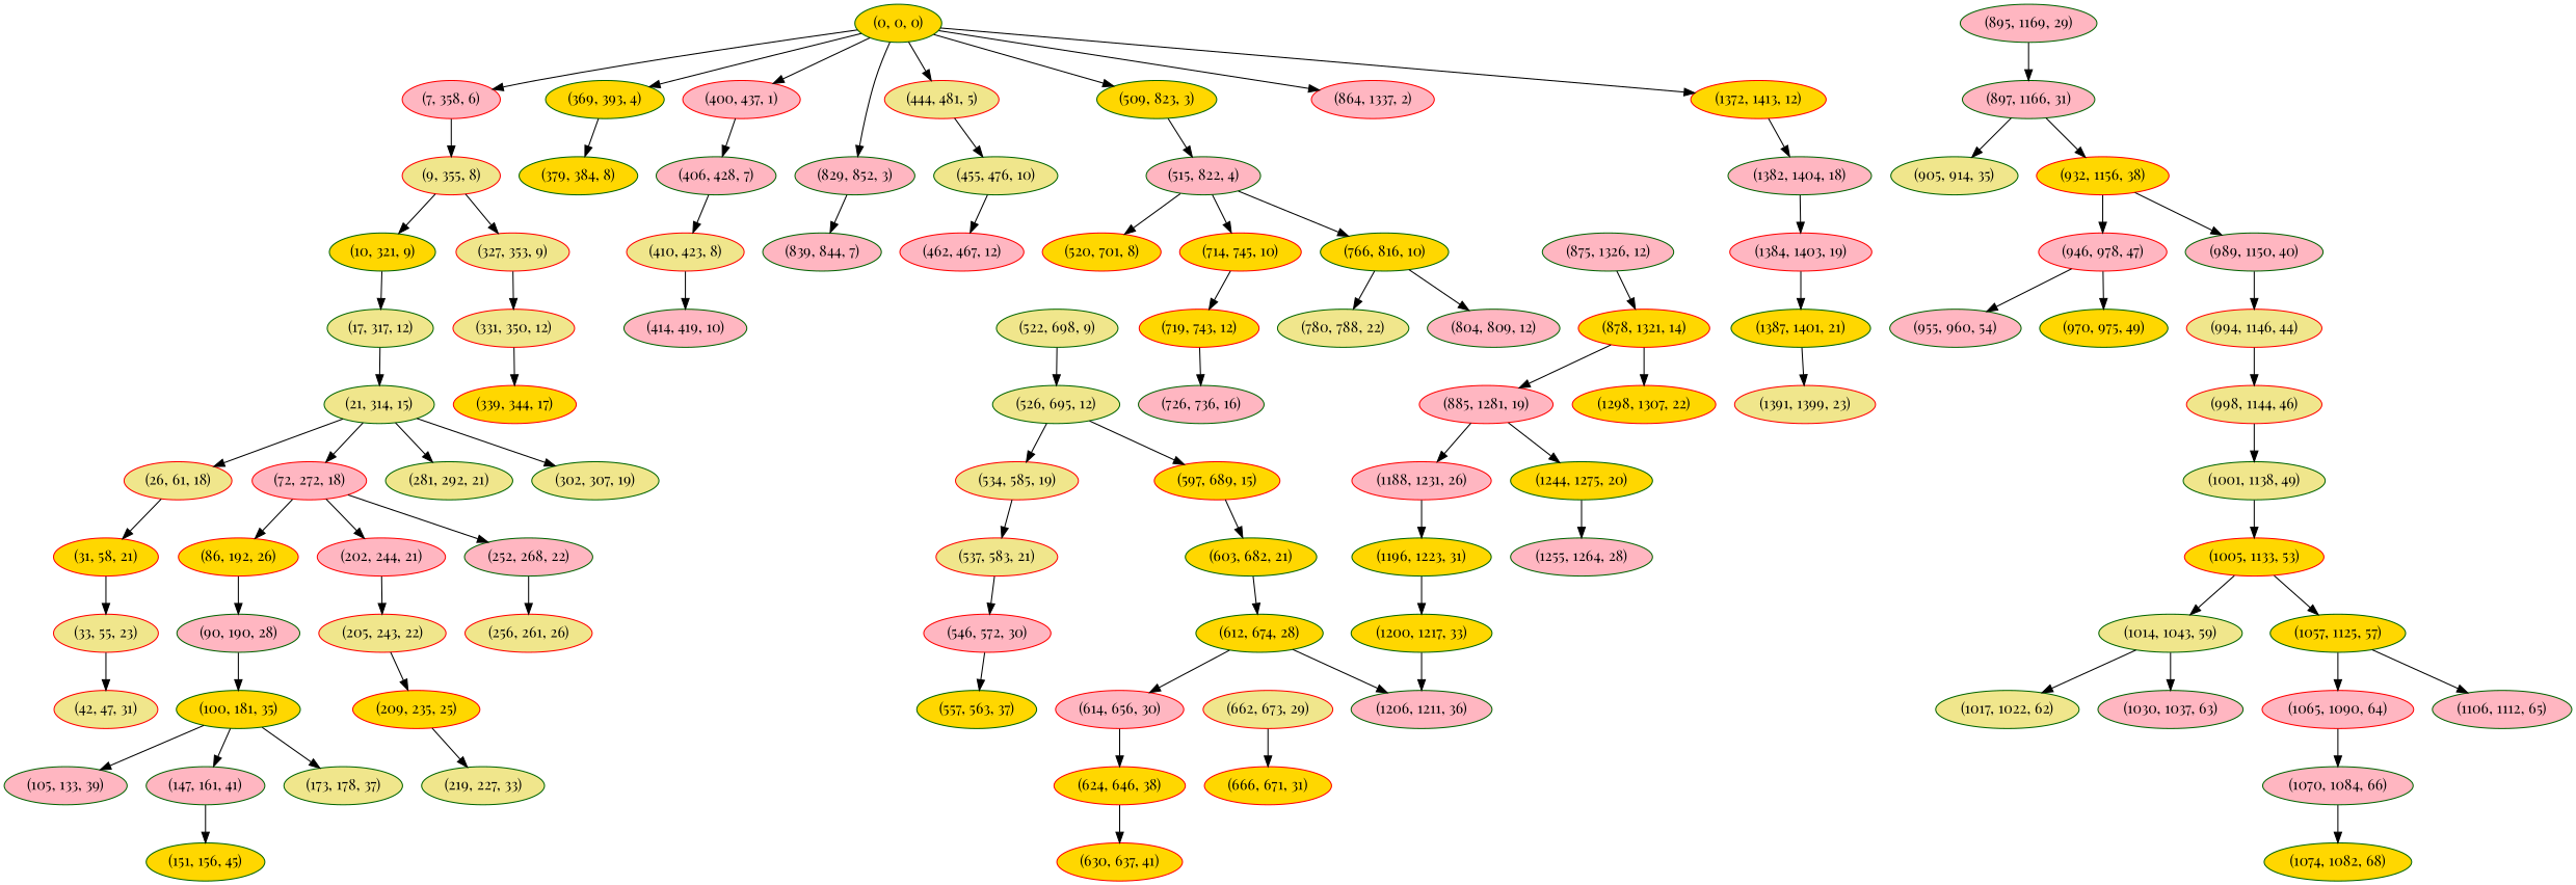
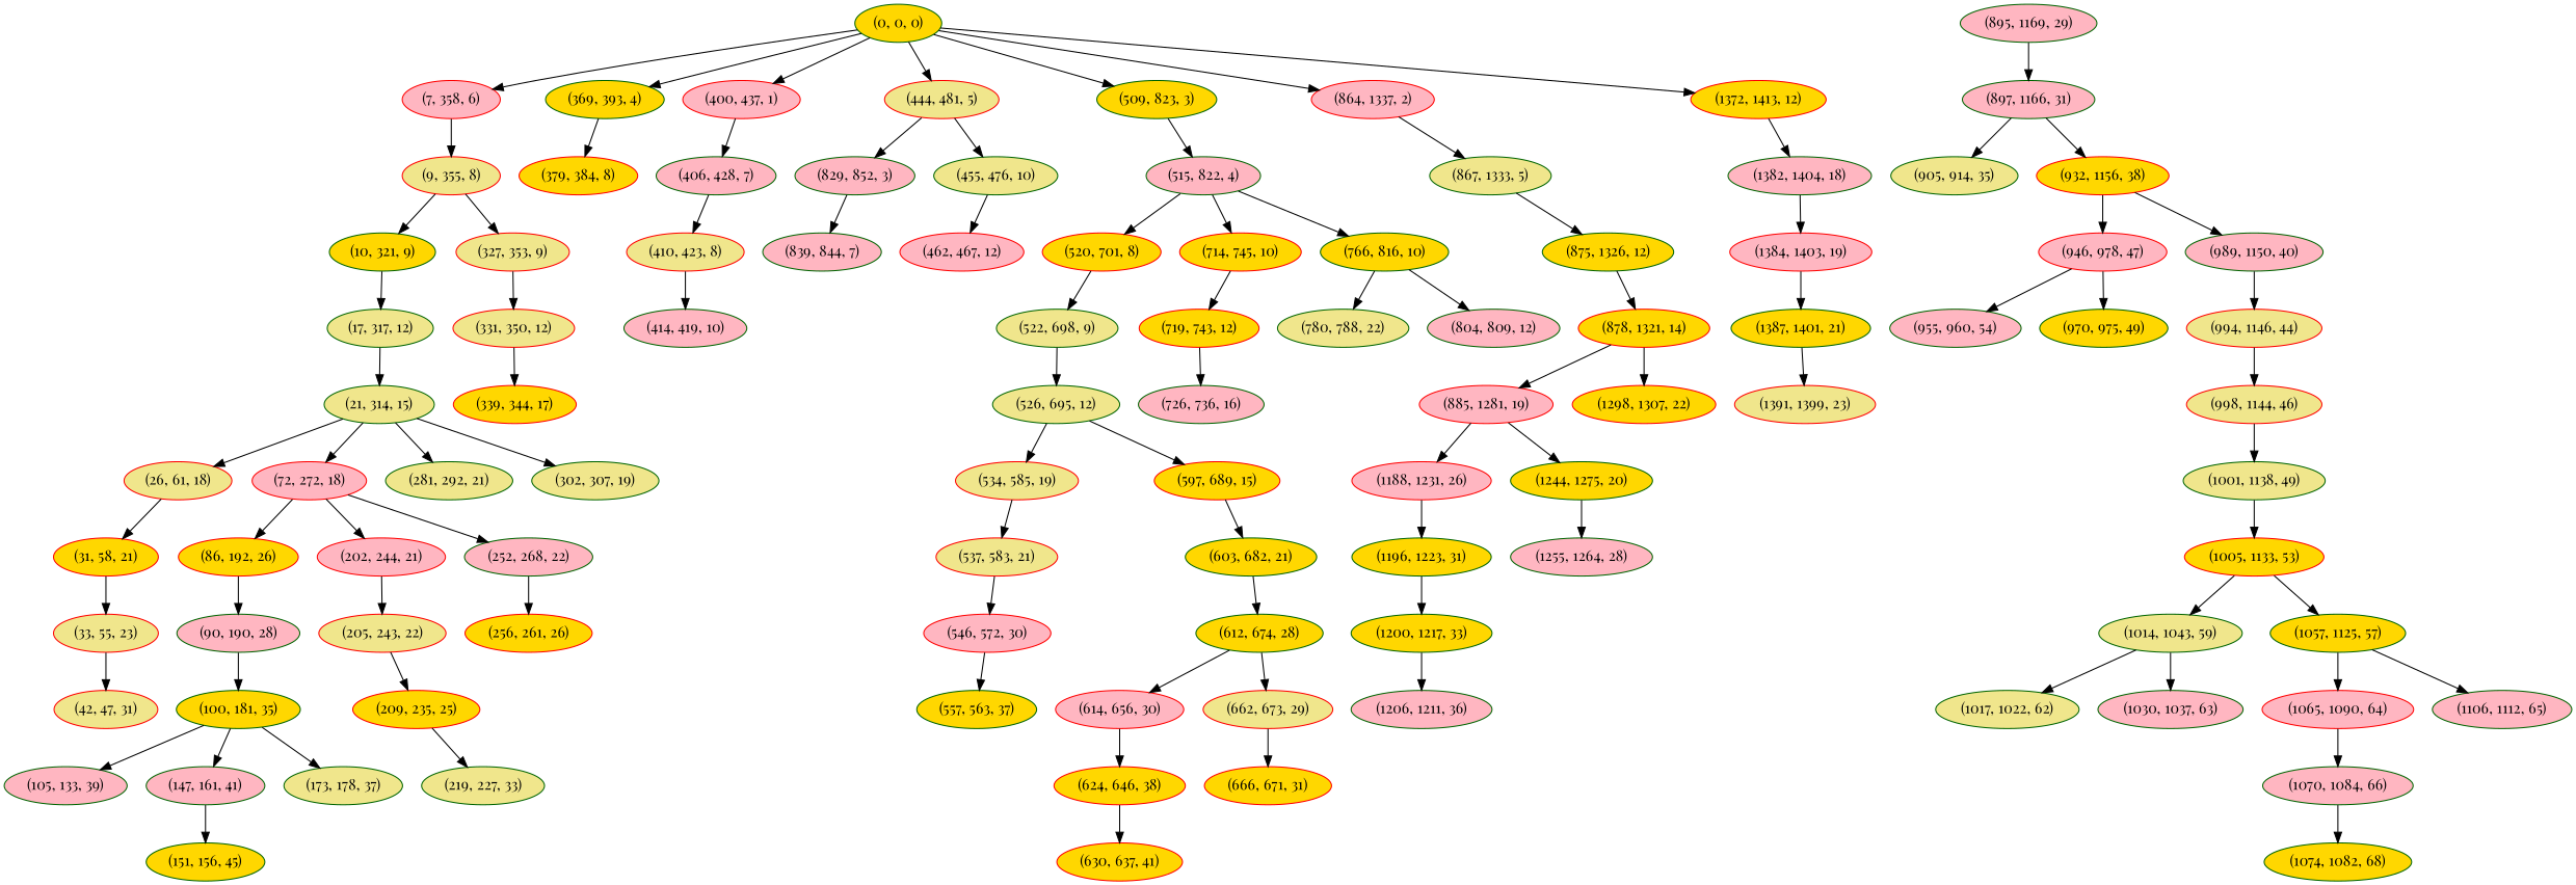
  digraph {
    fontname="Playfair Display"
    node [color=darkgreen fillcolor=gold fontname="Playfair Display" style=filled]
    edge [fontname="Playfair Display"]
    "(0, 0, 0)"
    "(7, 358, 6)" [color=red fillcolor=lightpink]
    "(369, 393, 4)"
    "(400, 437, 1)" [color=red fillcolor=lightpink]
    "(444, 481, 5)" [color=red fillcolor=khaki]
    "(509, 823, 3)"
    "(829, 852, 3)" [fillcolor=lightpink]
    "(864, 1337, 2)" [color=red fillcolor=lightpink]
    "(1372, 1413, 12)" [color=red]
    "(9, 355, 8)" [color=red fillcolor=khaki]
-   "(379, 384, 8)"
+   "(379, 384, 8)" [color=red]
    "(406, 428, 7)" [fillcolor=lightpink]
    "(455, 476, 10)" [fillcolor=khaki]
    "(515, 822, 4)" [fillcolor=lightpink]
    "(839, 844, 7)" [fillcolor=lightpink]
+   "(867, 1333, 5)" [fillcolor=khaki]
    "(1382, 1404, 18)" [fillcolor=lightpink]
    "(10, 321, 9)"
    "(327, 353, 9)" [color=red fillcolor=khaki]
    "(17, 317, 12)" [fillcolor=khaki]
    "(331, 350, 12)" [color=red fillcolor=khaki]
    "(21, 314, 15)" [fillcolor=khaki]
    "(26, 61, 18)" [color=red fillcolor=khaki]
    "(72, 272, 18)" [color=red fillcolor=lightpink]
    "(281, 292, 21)" [fillcolor=khaki]
    "(302, 307, 19)" [fillcolor=khaki]
    "(31, 58, 21)" [color=red]
    "(86, 192, 26)" [color=red]
    "(202, 244, 21)" [color=red fillcolor=lightpink]
    "(252, 268, 22)" [fillcolor=lightpink]
    "(33, 55, 23)" [color=red fillcolor=khaki]
    "(42, 47, 31)" [color=red fillcolor=khaki]
    "(90, 190, 28)" [fillcolor=lightpink]
    "(205, 243, 22)" [color=red fillcolor=khaki]
-   "(256, 261, 26)" [color=red fillcolor=khaki]
+   "(256, 261, 26)" [color=red]
    "(100, 181, 35)"
    "(105, 133, 39)" [fillcolor=lightpink]
    "(147, 161, 41)" [fillcolor=lightpink]
    "(173, 178, 37)" [fillcolor=khaki]
    "(151, 156, 45)"
    "(209, 235, 25)" [color=red]
    "(219, 227, 33)" [fillcolor=khaki]
    "(339, 344, 17)" [color=red]
    "(410, 423, 8)" [color=red fillcolor=khaki]
    "(414, 419, 10)" [fillcolor=lightpink]
    "(462, 467, 12)" [color=red fillcolor=lightpink]
    "(520, 701, 8)" [color=red]
    "(714, 745, 10)" [color=red]
    "(766, 816, 10)"
    "(522, 698, 9)" [fillcolor=khaki]
    "(719, 743, 12)" [color=red]
    "(780, 788, 22)" [fillcolor=khaki]
    "(804, 809, 12)" [fillcolor=lightpink]
    "(526, 695, 12)" [fillcolor=khaki]
    "(534, 585, 19)" [color=red fillcolor=khaki]
    "(597, 689, 15)" [color=red]
    "(537, 583, 21)" [color=red fillcolor=khaki]
    "(603, 682, 21)"
    "(546, 572, 30)" [color=red fillcolor=lightpink]
    "(557, 563, 37)"
    "(612, 674, 28)"
    "(614, 656, 30)" [color=red fillcolor=lightpink]
    "(662, 673, 29)" [color=red fillcolor=khaki]
    "(624, 646, 38)" [color=red]
    "(666, 671, 31)" [color=red]
    "(630, 637, 41)" [color=red]
    "(726, 736, 16)" [fillcolor=lightpink]
-   "(875, 1326, 12)" [fillcolor=lightpink]
+   "(875, 1326, 12)"
    "(878, 1321, 14)" [color=red]
    "(885, 1281, 19)" [color=red fillcolor=lightpink]
    "(1298, 1307, 22)" [color=red]
    "(1188, 1231, 26)" [color=red fillcolor=lightpink]
    "(1244, 1275, 20)"
    "(895, 1169, 29)" [fillcolor=lightpink]
    "(897, 1166, 31)" [fillcolor=lightpink]
    "(1196, 1223, 31)"
    "(1255, 1264, 28)" [fillcolor=lightpink]
    "(905, 914, 35)" [fillcolor=khaki]
    "(932, 1156, 38)" [color=red]
    "(946, 978, 47)" [color=red fillcolor=lightpink]
    "(989, 1150, 40)" [fillcolor=lightpink]
    "(955, 960, 54)" [fillcolor=lightpink]
    "(970, 975, 49)"
    "(994, 1146, 44)" [color=red fillcolor=khaki]
    "(998, 1144, 46)" [color=red fillcolor=khaki]
    "(1001, 1138, 49)" [fillcolor=khaki]
    "(1005, 1133, 53)" [color=red]
    "(1014, 1043, 59)" [fillcolor=khaki]
    "(1057, 1125, 57)"
    "(1017, 1022, 62)" [fillcolor=khaki]
    "(1030, 1037, 63)" [fillcolor=lightpink]
    "(1065, 1090, 64)" [color=red fillcolor=lightpink]
    "(1106, 1112, 65)" [fillcolor=lightpink]
    "(1070, 1084, 66)" [fillcolor=lightpink]
    "(1074, 1082, 68)"
    "(1200, 1217, 33)"
    "(1206, 1211, 36)" [fillcolor=lightpink]
    "(1384, 1403, 19)" [color=red fillcolor=lightpink]
    "(1387, 1401, 21)"
    "(1391, 1399, 23)" [color=red fillcolor=khaki]
    "(0, 0, 0)" -> "(7, 358, 6)"
    "(0, 0, 0)" -> "(369, 393, 4)"
    "(0, 0, 0)" -> "(400, 437, 1)"
    "(0, 0, 0)" -> "(444, 481, 5)"
    "(0, 0, 0)" -> "(509, 823, 3)"
-   "(0, 0, 0)" -> "(829, 852, 3)"
+   "(444, 481, 5)" -> "(829, 852, 3)"
    "(0, 0, 0)" -> "(864, 1337, 2)"
    "(0, 0, 0)" -> "(1372, 1413, 12)"
    "(7, 358, 6)" -> "(9, 355, 8)"
    "(369, 393, 4)" -> "(379, 384, 8)"
    "(400, 437, 1)" -> "(406, 428, 7)"
    "(444, 481, 5)" -> "(455, 476, 10)"
    "(509, 823, 3)" -> "(515, 822, 4)"
    "(829, 852, 3)" -> "(839, 844, 7)"
+   "(864, 1337, 2)" -> "(867, 1333, 5)"
    "(1372, 1413, 12)" -> "(1382, 1404, 18)"
    "(9, 355, 8)" -> "(10, 321, 9)"
    "(9, 355, 8)" -> "(327, 353, 9)"
    "(406, 428, 7)" -> "(410, 423, 8)"
    "(455, 476, 10)" -> "(462, 467, 12)"
    "(515, 822, 4)" -> "(520, 701, 8)"
    "(515, 822, 4)" -> "(714, 745, 10)"
    "(515, 822, 4)" -> "(766, 816, 10)"
+   "(867, 1333, 5)" -> "(875, 1326, 12)"
    "(1382, 1404, 18)" -> "(1384, 1403, 19)"
    "(10, 321, 9)" -> "(17, 317, 12)"
    "(327, 353, 9)" -> "(331, 350, 12)"
    "(17, 317, 12)" -> "(21, 314, 15)"
    "(331, 350, 12)" -> "(339, 344, 17)"
    "(21, 314, 15)" -> "(26, 61, 18)"
    "(21, 314, 15)" -> "(72, 272, 18)"
    "(21, 314, 15)" -> "(281, 292, 21)"
    "(21, 314, 15)" -> "(302, 307, 19)"
    "(26, 61, 18)" -> "(31, 58, 21)"
    "(72, 272, 18)" -> "(86, 192, 26)"
    "(72, 272, 18)" -> "(202, 244, 21)"
    "(72, 272, 18)" -> "(252, 268, 22)"
    "(31, 58, 21)" -> "(33, 55, 23)"
    "(86, 192, 26)" -> "(90, 190, 28)"
    "(202, 244, 21)" -> "(205, 243, 22)"
    "(252, 268, 22)" -> "(256, 261, 26)"
    "(33, 55, 23)" -> "(42, 47, 31)"
    "(90, 190, 28)" -> "(100, 181, 35)"
    "(205, 243, 22)" -> "(209, 235, 25)"
    "(100, 181, 35)" -> "(105, 133, 39)"
    "(100, 181, 35)" -> "(147, 161, 41)"
    "(100, 181, 35)" -> "(173, 178, 37)"
    "(147, 161, 41)" -> "(151, 156, 45)"
    "(209, 235, 25)" -> "(219, 227, 33)"
    "(410, 423, 8)" -> "(414, 419, 10)"
+   "(520, 701, 8)" -> "(522, 698, 9)"
    "(714, 745, 10)" -> "(719, 743, 12)"
    "(766, 816, 10)" -> "(780, 788, 22)"
    "(766, 816, 10)" -> "(804, 809, 12)"
    "(522, 698, 9)" -> "(526, 695, 12)"
    "(719, 743, 12)" -> "(726, 736, 16)"
    "(526, 695, 12)" -> "(534, 585, 19)"
    "(526, 695, 12)" -> "(597, 689, 15)"
    "(534, 585, 19)" -> "(537, 583, 21)"
    "(597, 689, 15)" -> "(603, 682, 21)"
    "(537, 583, 21)" -> "(546, 572, 30)"
    "(603, 682, 21)" -> "(612, 674, 28)"
    "(546, 572, 30)" -> "(557, 563, 37)"
    "(612, 674, 28)" -> "(614, 656, 30)"
-   "(612, 674, 28)" -> "(1206, 1211, 36)"
+   "(612, 674, 28)" -> "(662, 673, 29)"
    "(614, 656, 30)" -> "(624, 646, 38)"
    "(662, 673, 29)" -> "(666, 671, 31)"
    "(624, 646, 38)" -> "(630, 637, 41)"
    "(875, 1326, 12)" -> "(878, 1321, 14)"
    "(878, 1321, 14)" -> "(885, 1281, 19)"
    "(878, 1321, 14)" -> "(1298, 1307, 22)"
    "(885, 1281, 19)" -> "(1188, 1231, 26)"
    "(885, 1281, 19)" -> "(1244, 1275, 20)"
    "(1188, 1231, 26)" -> "(1196, 1223, 31)"
    "(1244, 1275, 20)" -> "(1255, 1264, 28)"
    "(895, 1169, 29)" -> "(897, 1166, 31)"
    "(897, 1166, 31)" -> "(905, 914, 35)"
    "(897, 1166, 31)" -> "(932, 1156, 38)"
    "(1196, 1223, 31)" -> "(1200, 1217, 33)"
    "(932, 1156, 38)" -> "(946, 978, 47)"
    "(932, 1156, 38)" -> "(989, 1150, 40)"
    "(946, 978, 47)" -> "(955, 960, 54)"
    "(946, 978, 47)" -> "(970, 975, 49)"
    "(989, 1150, 40)" -> "(994, 1146, 44)"
    "(994, 1146, 44)" -> "(998, 1144, 46)"
    "(998, 1144, 46)" -> "(1001, 1138, 49)"
    "(1001, 1138, 49)" -> "(1005, 1133, 53)"
    "(1005, 1133, 53)" -> "(1014, 1043, 59)"
    "(1005, 1133, 53)" -> "(1057, 1125, 57)"
    "(1014, 1043, 59)" -> "(1017, 1022, 62)"
    "(1014, 1043, 59)" -> "(1030, 1037, 63)"
    "(1057, 1125, 57)" -> "(1065, 1090, 64)"
    "(1057, 1125, 57)" -> "(1106, 1112, 65)"
    "(1065, 1090, 64)" -> "(1070, 1084, 66)"
    "(1070, 1084, 66)" -> "(1074, 1082, 68)"
    "(1200, 1217, 33)" -> "(1206, 1211, 36)"
    "(1384, 1403, 19)" -> "(1387, 1401, 21)"
    "(1387, 1401, 21)" -> "(1391, 1399, 23)"
  }
